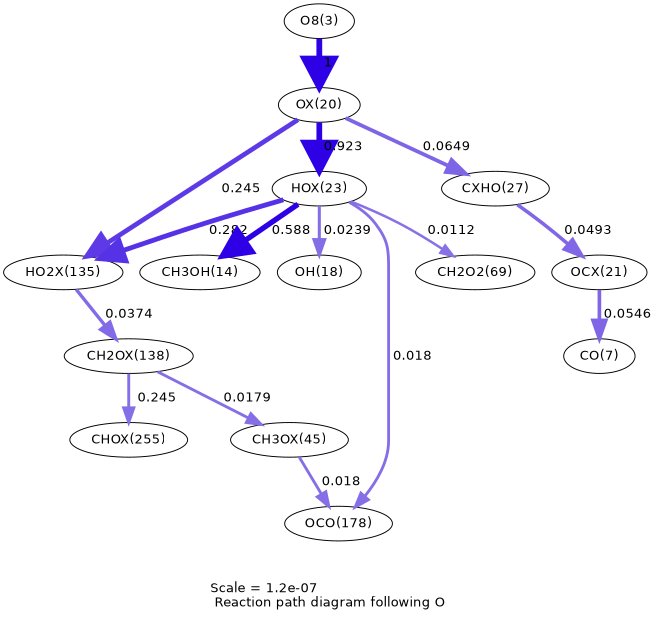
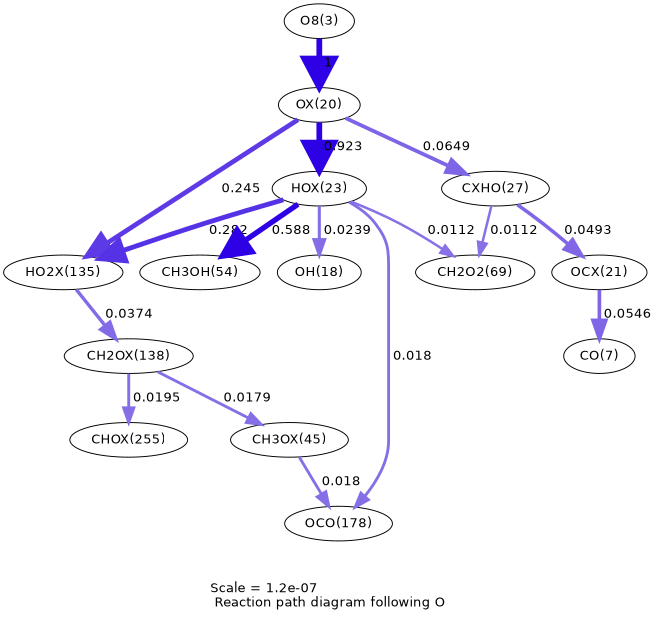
  digraph {
    fontname=Helvetica
    label="Scale = 1.2e-07\l Reaction path diagram following O"
    node [fontname=Helvetica]
    edge [arrowsize=1.48 color="0.7, 0.518, 0.9" fontname=Helvetica penwidth=2.61]
    n1 [label="O8(3)"]
    n2 [label="OX(20)"]
    n3 [label="HOX(23)"]
    n4 [label="CXHO(27)"]
    n5 [label="HO2X(135)"]
-   n6 [label="CH3OH(14)"]
+   n6 [label="CH3OH(54)"]
    n7 [label="OH(18)"]
    n8 [label="CH2O2(69)"]
    n9 [label="OCO(178)"]
    n10 [label="OCX(21)"]
    n11 [label="CH2OX(138)"]
    n12 [label="CO(7)"]
    n13 [label="CH3OX(45)"]
    n14 [label="CHOX(255)"]
    n1 -> n2 [arrowsize=3 color="0.7, 1.5, 0.9" label=" 1" penwidth=6]
    n2 -> n3 [arrowsize=2.97 color="0.7, 1.42, 0.9" label=" 0.923" penwidth=5.94]
    n2 -> n4 [arrowsize=1.97 color="0.7, 0.565, 0.9" label=" 0.0649" penwidth=3.93]
    n2 -> n5 [arrowsize=2.47 color="0.7, 0.745, 0.9" label=" 0.245" penwidth=4.94]
    n3 -> n5 [arrowsize=2.52 color="0.7, 0.782, 0.9" label=" 0.282" penwidth=5.04]
    n3 -> n6 [arrowsize=2.8 color="0.7, 1.09, 0.9" label=" 0.588" penwidth=5.6]
    n3 -> n7 [arrowsize=1.59 color="0.7, 0.524, 0.9" label=" 0.0239" penwidth=3.18]
    n3 -> n8 [arrowsize=1.3 color="0.7, 0.511, 0.9" label=" 0.0112"]
    n3 -> n9 [label=" 0.018" penwidth=2.97]
+   n4 -> n8 [arrowsize=1.3 color="0.7, 0.511, 0.9" label=" 0.0112"]
    n4 -> n10 [arrowsize=1.86 color="0.7, 0.549, 0.9" label=" 0.0493" penwidth=3.73]
    n5 -> n11 [arrowsize=1.76 color="0.7, 0.537, 0.9" label=" 0.0374" penwidth=3.52]
    n10 -> n12 [arrowsize=1.9 color="0.7, 0.555, 0.9" label=" 0.0546" penwidth=3.81]
    n11 -> n13 [label=" 0.0179" penwidth=2.96]
-   n11 -> n14 [arrowsize=1.51 color="0.7, 0.519, 0.9" label=" 0.245" penwidth=3.03]
+   n11 -> n14 [arrowsize=1.51 color="0.7, 0.519, 0.9" label=" 0.0195" penwidth=3.03]
    n13 -> n9 [label=" 0.018" penwidth=2.97]
  }
